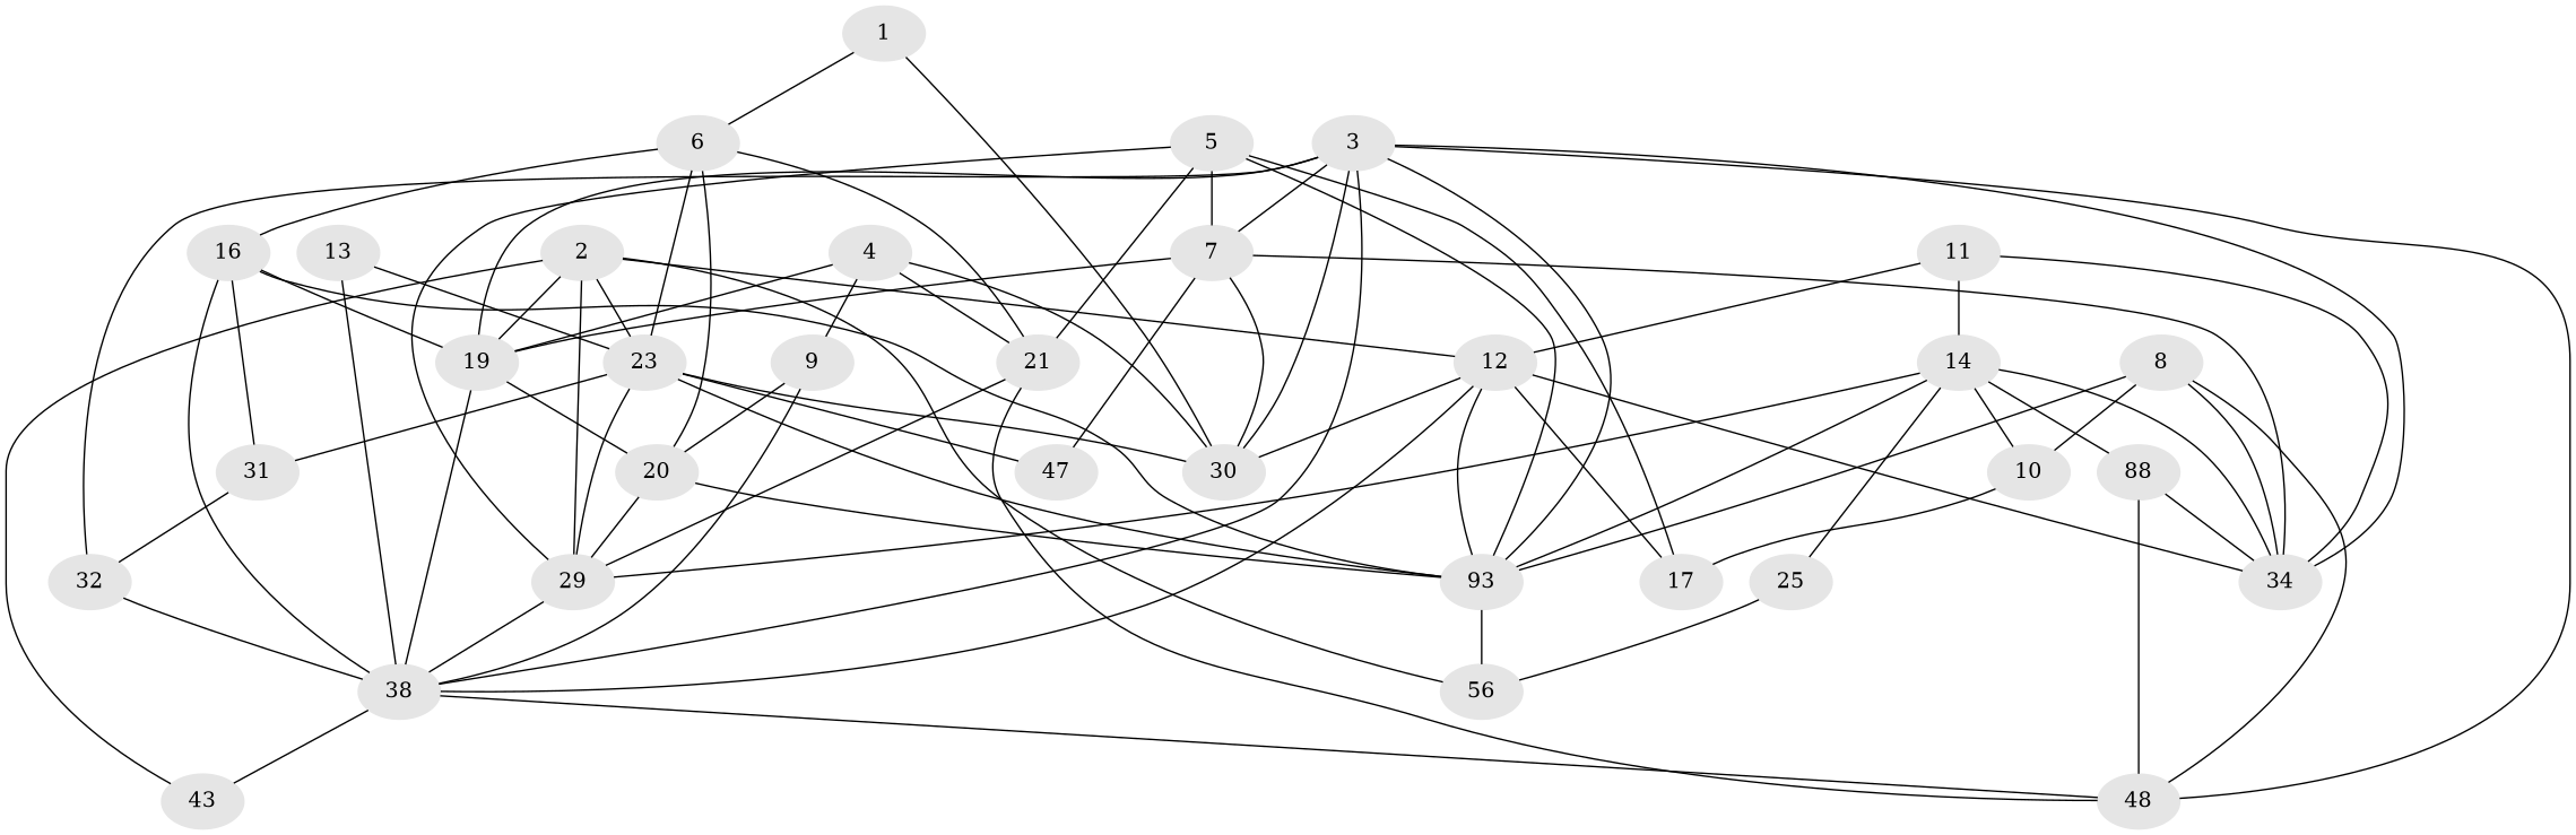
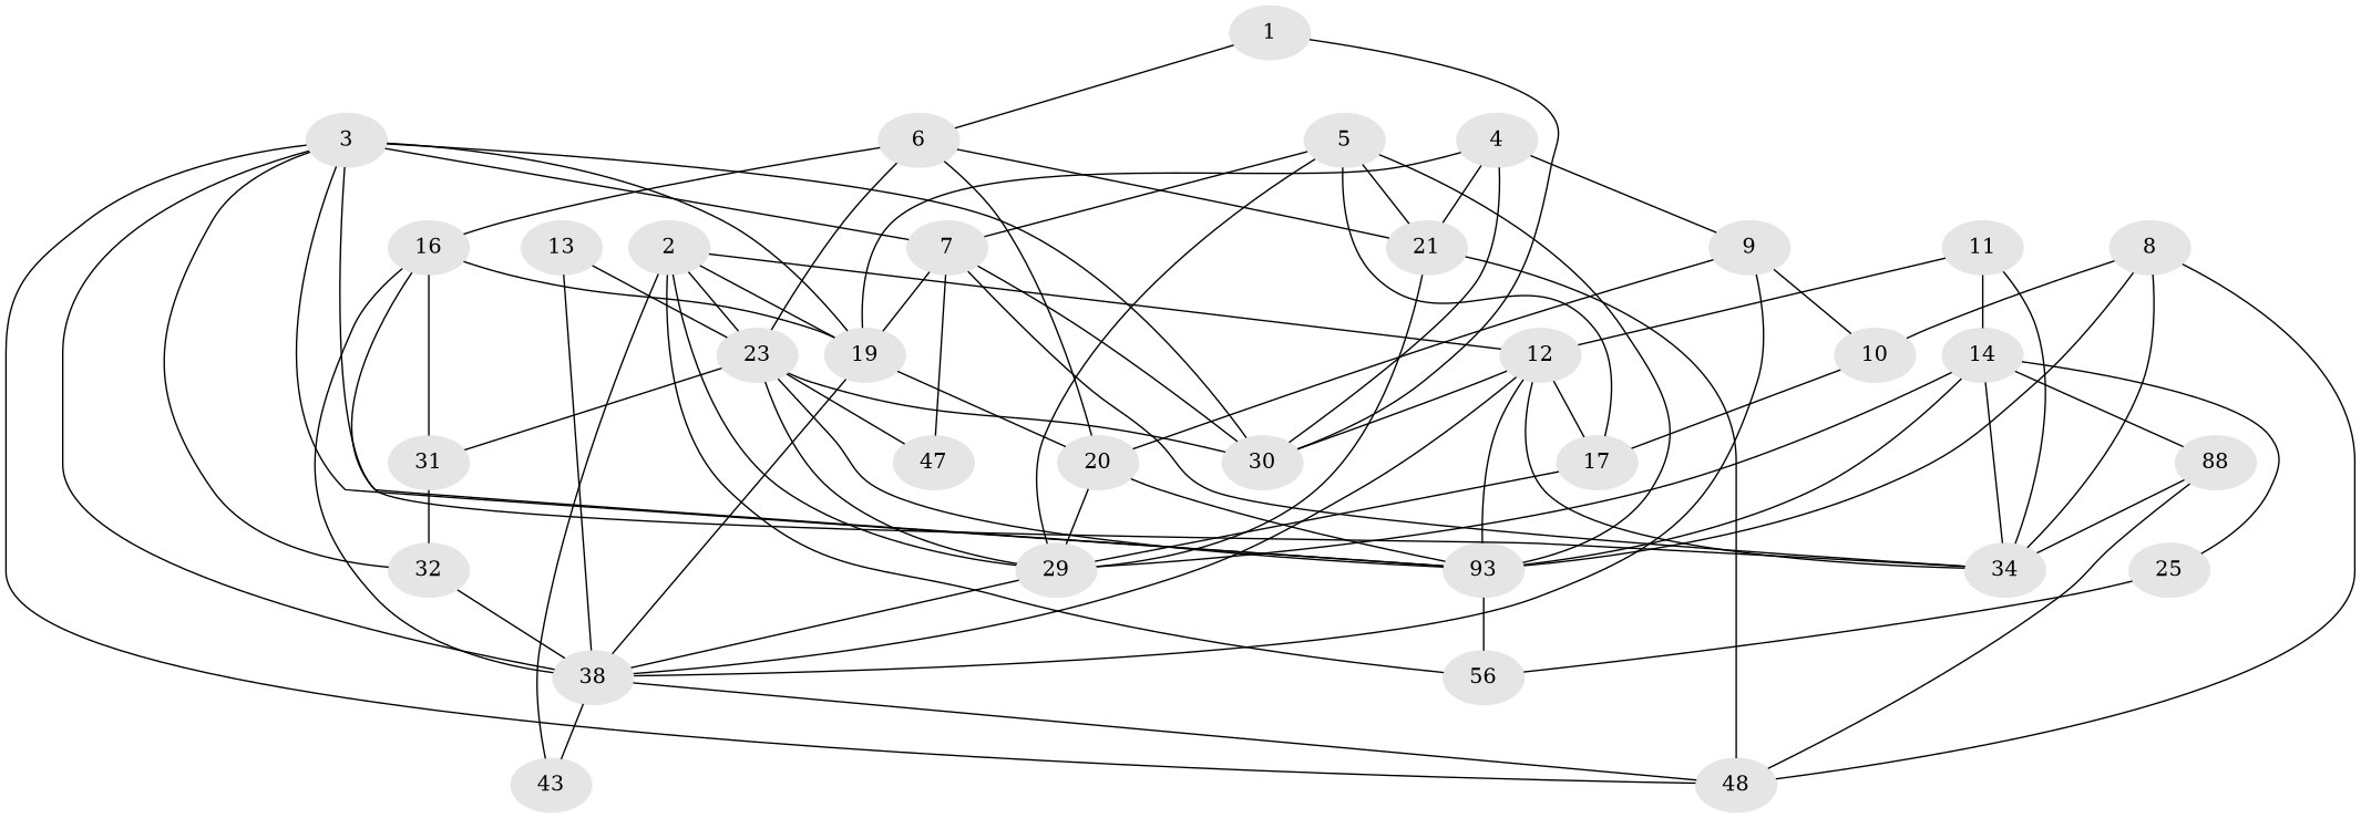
  graph {
    node [color=gray90 style=filled]
    6 [super="+26"]
    23 [super="+50"]
    21 [super="+54"]
    16 [super="+27"]
    20 [super="+40"]
    1
    30 [super="+41"]
    2 [super="+56"]
    12 [super="+15"]
    19 [super="+36"]
    29 [super="+39"]
    43
    n13 [label=56 super="+53"]
    n14 [label=93 super="+49"]
    34 [super="+57"]
    38 [super="+42"]
    17 [super="+35"]
    47
    31 [super="+45"]
    3 [super="+37"]
    7 [super="+55"]
    32
    48 [super="+51"]
    4 [super="+24"]
    9
    10
    5 [super="+46"]
    8 [super="+22"]
    11
    14 [super="+28"]
    n31 [label=88]
    25
    13
    6 -- 23
    6 -- 21
    6 -- 16 [weight=2]
    6 -- 20
    23 -- 30
    23 -- 29
    23 -- n14
    23 -- 47
    23 -- 31
    21 -- 29
    21 -- 48
    16 -- 19
    16 -- n14
    16 -- 38 [weight=2]
    16 -- 31
    20 -- 29
    20 -- n14
    1 -- 6
    1 -- 30
    2 -- 23
    2 -- 12
    2 -- 19
    2 -- 29
    2 -- 43
    2 -- n13
    12 -- 30
    12 -- n14
    12 -- 34
    12 -- 38
    12 -- 17
    19 -- 20
    19 -- 38
    29 -- 38
    n14 -- n13 [weight=2]
    38 -- 43
    38 -- 48
+   17 -- 29
    31 -- 32
    3 -- 30 [weight=2]
    3 -- 19
    3 -- n14
    3 -- 34
    3 -- 38
    3 -- 7
    3 -- 32
    3 -- 48
    7 -- 30
    7 -- 19
    7 -- 34
    7 -- 47
    32 -- 38
    4 -- 21
    4 -- 30
    4 -- 19
    4 -- 9
    9 -- 20
    9 -- 38
-   14 -- 10
+   9 -- 10
    10 -- 17
    5 -- 21
    5 -- 29
    5 -- n14
    5 -- 17
    5 -- 7
    8 -- n14
    8 -- 34
    8 -- 48
    8 -- 10
    11 -- 12
    11 -- 34
    11 -- 14
    14 -- 29
    14 -- n14
    14 -- 34
    14 -- n31
    14 -- 25
    n31 -- 34
    n31 -- 48
    25 -- n13 [weight=2]
    13 -- 23
    13 -- 38
  }
